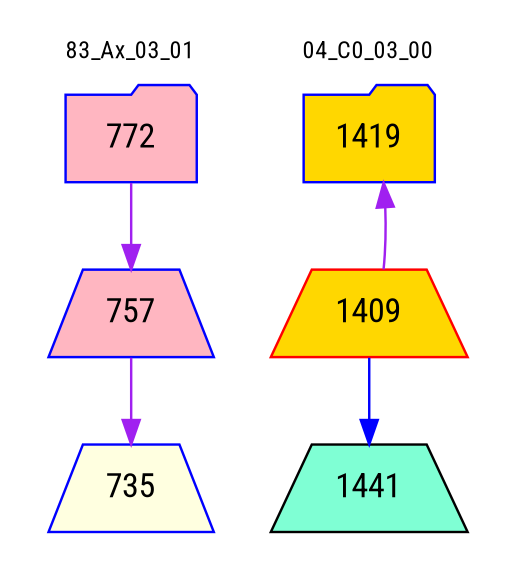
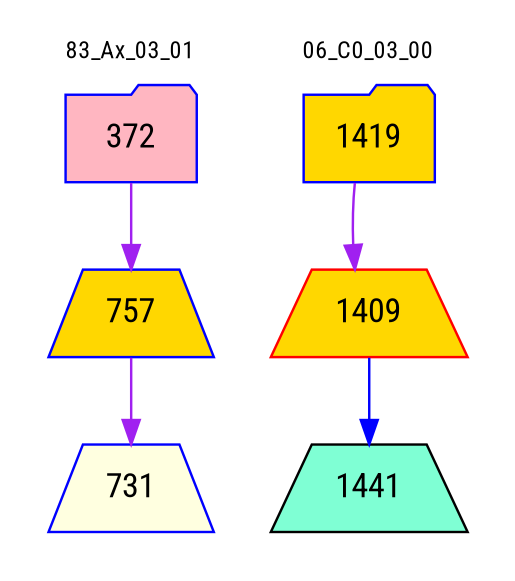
  digraph {
    fontname="Roboto Condensed"
    node [color=blue fillcolor=lightpink fontname="Roboto Condensed" shape=trapezium style=filled]
    edge [color=purple fontname="Roboto Condensed"]
-   n1 [label=772 shape=folder]
-   n2 [label=757]
-   n3 [fillcolor=lightyellow label=735]
+   n1 [label=372 shape=folder]
+   n2 [fillcolor=gold label=757]
+   n3 [fillcolor=lightyellow label=731]
    n4 [fillcolor=gold label=1419 shape=folder]
    n5 [color=red fillcolor=gold label=1409]
    n6 [color=black fillcolor=aquamarine label=1441]
    subgraph cluster_1 {
      color=white
      fontsize=10
      label="83_Ax_03_01"
      n1
      n2
      n3
    }
    subgraph cluster_2 {
      color=white
      fontsize=10
-     label="04_C0_03_00"
+     label="06_C0_03_00"
      n4
      n5
      n6
    }
    n1 -> n2
    n2 -> n3
-   n5 -> n4
+   n4 -> n5
    n5 -> n6 [color=blue]
  }
